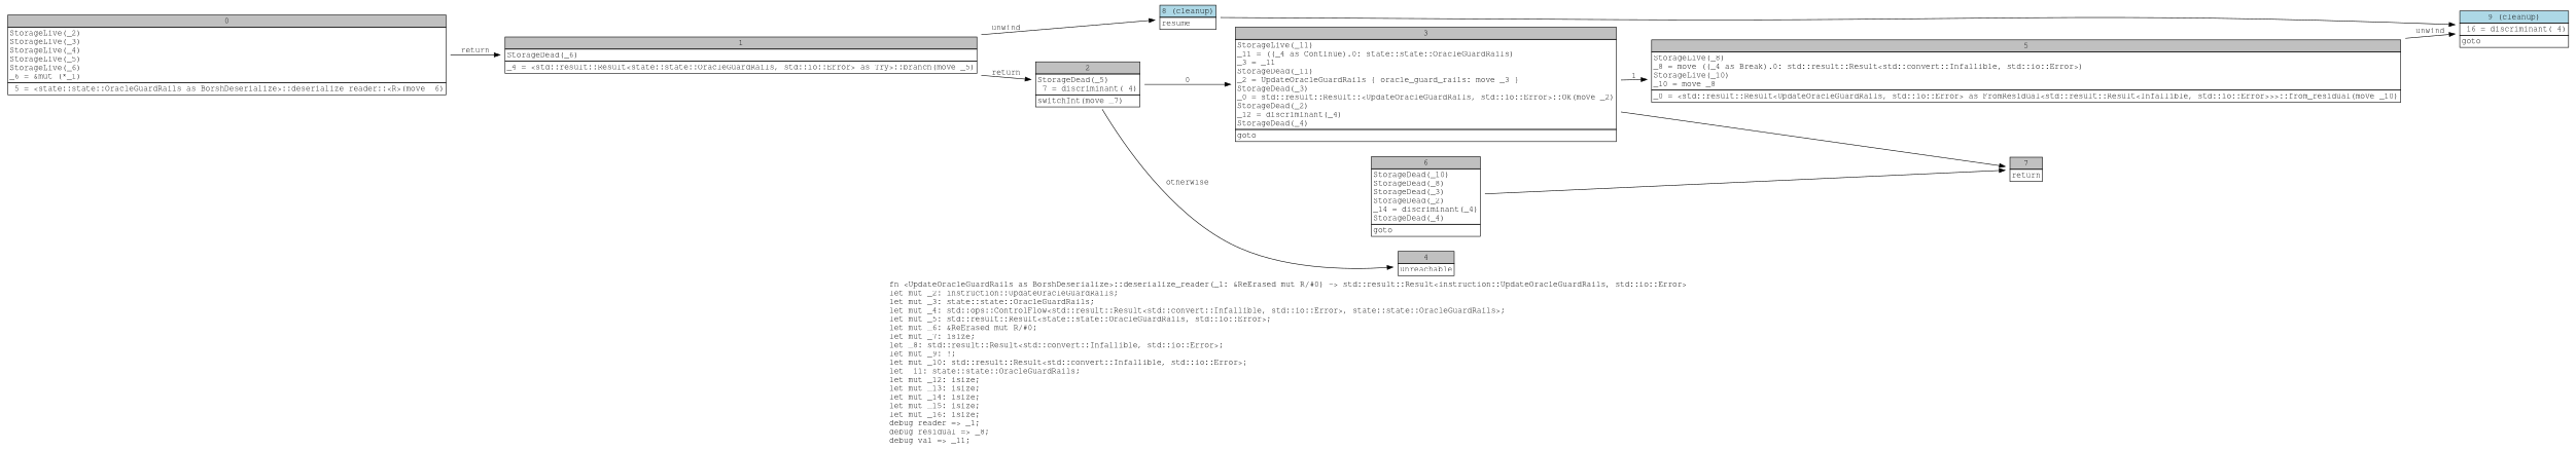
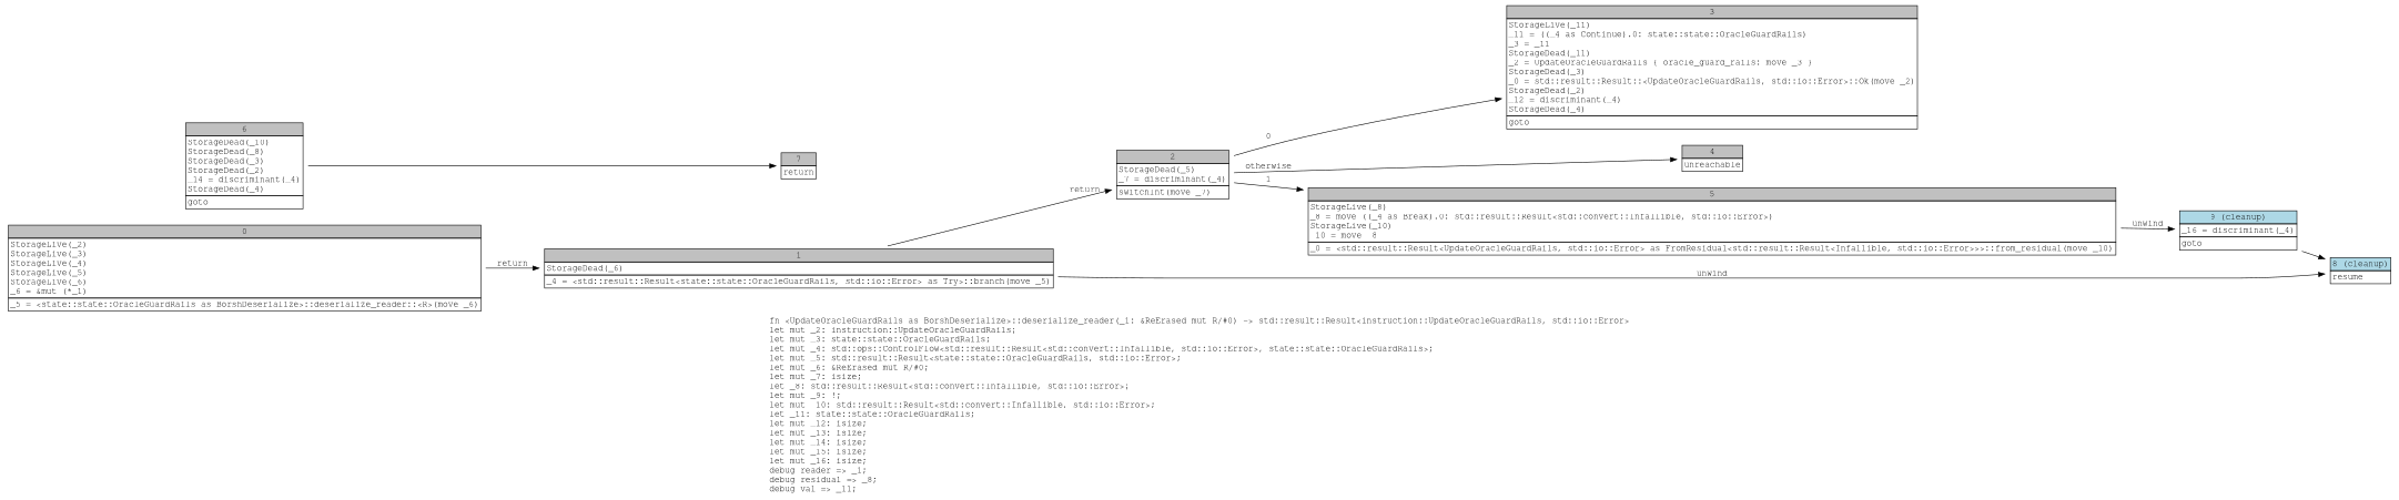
  digraph {
    fontname="Courier, monospace"
    label=<fn &lt;UpdateOracleGuardRails as BorshDeserialize&gt;::deserialize_reader(_1: &amp;ReErased mut R/#0) -&gt; std::result::Result&lt;instruction::UpdateOracleGuardRails, std::io::Error&gt;<br align="left"/>let mut _2: instruction::UpdateOracleGuardRails;<br align="left"/>let mut _3: state::state::OracleGuardRails;<br align="left"/>let mut _4: std::ops::ControlFlow&lt;std::result::Result&lt;std::convert::Infallible, std::io::Error&gt;, state::state::OracleGuardRails&gt;;<br align="left"/>let mut _5: std::result::Result&lt;state::state::OracleGuardRails, std::io::Error&gt;;<br align="left"/>let mut _6: &amp;ReErased mut R/#0;<br align="left"/>let mut _7: isize;<br align="left"/>let _8: std::result::Result&lt;std::convert::Infallible, std::io::Error&gt;;<br align="left"/>let mut _9: !;<br align="left"/>let mut _10: std::result::Result&lt;std::convert::Infallible, std::io::Error&gt;;<br align="left"/>let _11: state::state::OracleGuardRails;<br align="left"/>let mut _12: isize;<br align="left"/>let mut _13: isize;<br align="left"/>let mut _14: isize;<br align="left"/>let mut _15: isize;<br align="left"/>let mut _16: isize;<br align="left"/>debug reader =&gt; _1;<br align="left"/>debug residual =&gt; _8;<br align="left"/>debug val =&gt; _11;<br align="left"/>>
    rankdir=LR
    node [fontname="Courier, monospace" shape=none]
    edge [fontname="Courier, monospace"]
    n1 [label=<<table border="0" cellborder="1" cellspacing="0"><tr><td bgcolor="gray" align="center" colspan="1">0</td></tr><tr><td align="left" balign="left">StorageLive(_2)<br/>StorageLive(_3)<br/>StorageLive(_4)<br/>StorageLive(_5)<br/>StorageLive(_6)<br/>_6 = &amp;mut (*_1)<br/></td></tr><tr><td align="left">_5 = &lt;state::state::OracleGuardRails as BorshDeserialize&gt;::deserialize_reader::&lt;R&gt;(move _6)</td></tr></table>>]
    n2 [label=<<table border="0" cellborder="1" cellspacing="0"><tr><td bgcolor="gray" align="center" colspan="1">1</td></tr><tr><td align="left" balign="left">StorageDead(_6)<br/></td></tr><tr><td align="left">_4 = &lt;std::result::Result&lt;state::state::OracleGuardRails, std::io::Error&gt; as Try&gt;::branch(move _5)</td></tr></table>>]
    n3 [label=<<table border="0" cellborder="1" cellspacing="0"><tr><td bgcolor="gray" align="center" colspan="1">2</td></tr><tr><td align="left" balign="left">StorageDead(_5)<br/>_7 = discriminant(_4)<br/></td></tr><tr><td align="left">switchInt(move _7)</td></tr></table>>]
    n4 [label=<<table border="0" cellborder="1" cellspacing="0"><tr><td bgcolor="lightblue" align="center" colspan="1">8 (cleanup)</td></tr><tr><td align="left">resume</td></tr></table>>]
    n5 [label=<<table border="0" cellborder="1" cellspacing="0"><tr><td bgcolor="gray" align="center" colspan="1">3</td></tr><tr><td align="left" balign="left">StorageLive(_11)<br/>_11 = ((_4 as Continue).0: state::state::OracleGuardRails)<br/>_3 = _11<br/>StorageDead(_11)<br/>_2 = UpdateOracleGuardRails { oracle_guard_rails: move _3 }<br/>StorageDead(_3)<br/>_0 = std::result::Result::&lt;UpdateOracleGuardRails, std::io::Error&gt;::Ok(move _2)<br/>StorageDead(_2)<br/>_12 = discriminant(_4)<br/>StorageDead(_4)<br/></td></tr><tr><td align="left">goto</td></tr></table>>]
    n6 [label=<<table border="0" cellborder="1" cellspacing="0"><tr><td bgcolor="gray" align="center" colspan="1">4</td></tr><tr><td align="left">unreachable</td></tr></table>>]
    n7 [label=<<table border="0" cellborder="1" cellspacing="0"><tr><td bgcolor="gray" align="center" colspan="1">5</td></tr><tr><td align="left" balign="left">StorageLive(_8)<br/>_8 = move ((_4 as Break).0: std::result::Result&lt;std::convert::Infallible, std::io::Error&gt;)<br/>StorageLive(_10)<br/>_10 = move _8<br/></td></tr><tr><td align="left">_0 = &lt;std::result::Result&lt;UpdateOracleGuardRails, std::io::Error&gt; as FromResidual&lt;std::result::Result&lt;Infallible, std::io::Error&gt;&gt;&gt;::from_residual(move _10)</td></tr></table>>]
    n8 [label=<<table border="0" cellborder="1" cellspacing="0"><tr><td bgcolor="gray" align="center" colspan="1">7</td></tr><tr><td align="left">return</td></tr></table>>]
    n9 [label=<<table border="0" cellborder="1" cellspacing="0"><tr><td bgcolor="lightblue" align="center" colspan="1">9 (cleanup)</td></tr><tr><td align="left" balign="left">_16 = discriminant(_4)<br/></td></tr><tr><td align="left">goto</td></tr></table>>]
    n10 [label=<<table border="0" cellborder="1" cellspacing="0"><tr><td bgcolor="gray" align="center" colspan="1">6</td></tr><tr><td align="left" balign="left">StorageDead(_10)<br/>StorageDead(_8)<br/>StorageDead(_3)<br/>StorageDead(_2)<br/>_14 = discriminant(_4)<br/>StorageDead(_4)<br/></td></tr><tr><td align="left">goto</td></tr></table>>]
    n1 -> n2 [label=return]
    n2 -> n3 [label=return]
    n2 -> n4 [label=unwind]
    n3 -> n5 [label=0]
    n3 -> n6 [label=otherwise]
-   n5 -> n7 [label=1]
-   n5 -> n8
+   n3 -> n7 [label=1]
    n7 -> n9 [label=unwind]
-   n4 -> n9
+   n9 -> n4
    n10 -> n8
  }
